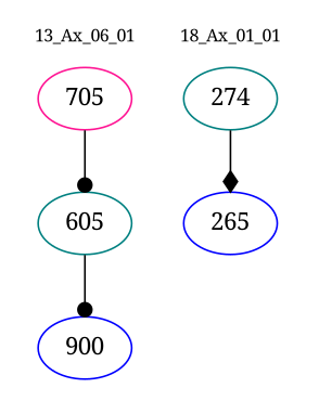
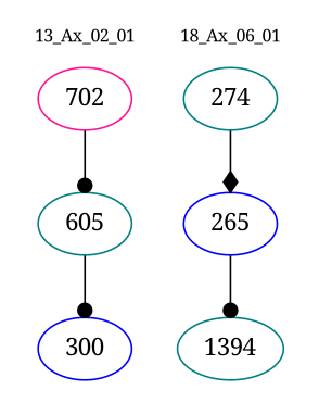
  digraph {
    fontname="Noto Serif"
    node [color=teal fontname="Noto Serif"]
    edge [arrowhead=dot color=black fontname="Noto Serif"]
-   n1 [color=deeppink label=705]
+   n1 [color=deeppink label=702]
    n2 [label=605]
-   n3 [color=blue label=900]
+   n3 [color=blue label=300]
    n4 [label=274]
    n5 [color=blue label=265]
+   n6 [label=1394]
    subgraph cluster_1 {
      color=white
      fontsize=10
-     label="13_Ax_06_01"
+     label="13_Ax_02_01"
      n1
      n2
      n3
    }
    subgraph cluster_2 {
      color=white
      fontsize=10
-     label="18_Ax_01_01"
+     label="18_Ax_06_01"
      n4
      n5
+     n6
    }
    n1 -> n2
    n2 -> n3
    n4 -> n5 [arrowhead=diamond]
+   n5 -> n6
  }
